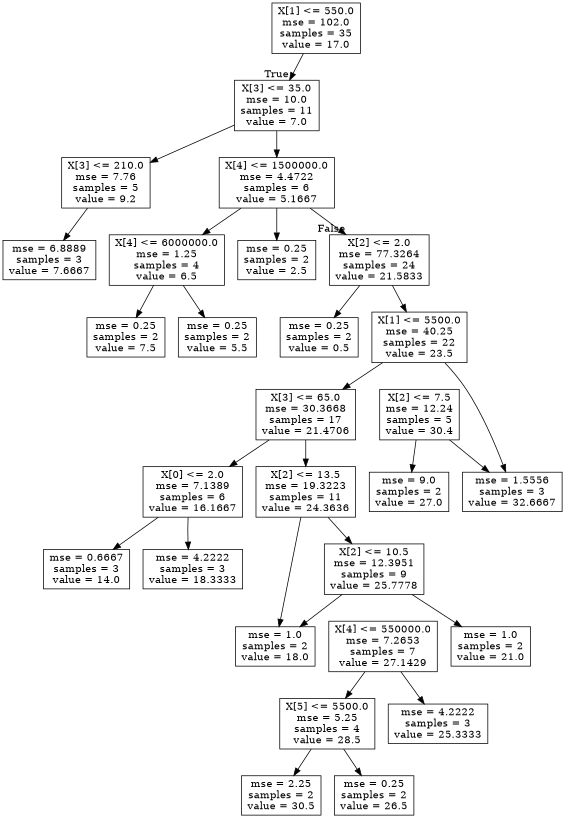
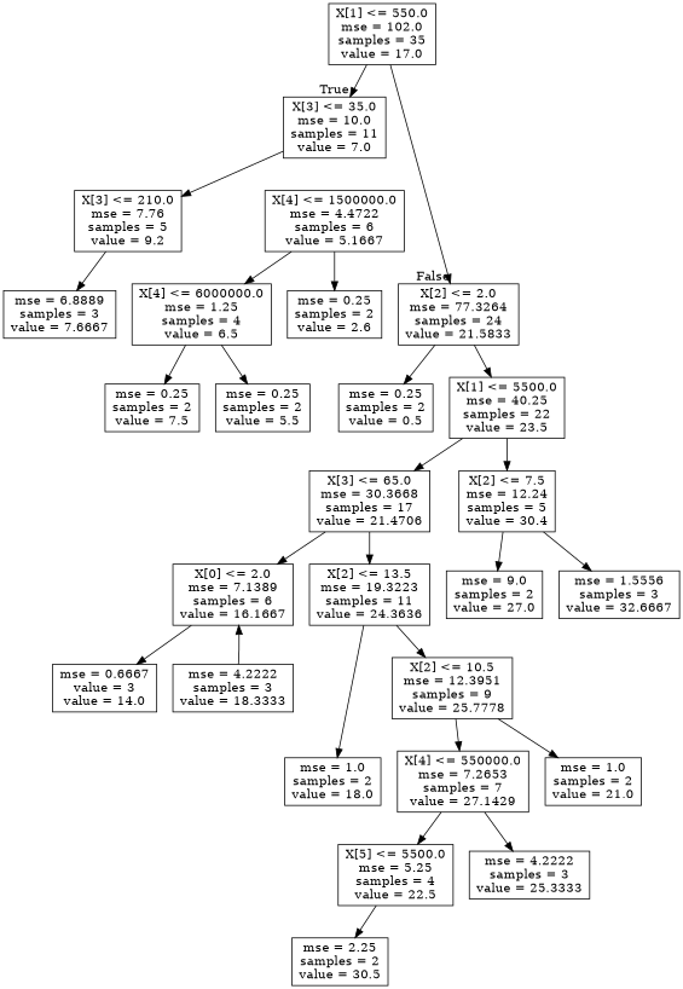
  digraph {
    node [shape=box]
    n1 [label="X[1] <= 550.0\nmse = 102.0\nsamples = 35\nvalue = 17.0"]
    n2 [label="X[3] <= 35.0\nmse = 10.0\nsamples = 11\nvalue = 7.0"]
    n3 [label="X[2] <= 2.0\nmse = 77.3264\nsamples = 24\nvalue = 21.5833"]
    n4 [label="X[4] <= 1500000.0\nmse = 4.4722\nsamples = 6\nvalue = 5.1667"]
    n5 [label="X[3] <= 210.0\nmse = 7.76\nsamples = 5\nvalue = 9.2"]
    n6 [label="mse = 0.25\nsamples = 2\nvalue = 0.5"]
    n7 [label="X[1] <= 5500.0\nmse = 40.25\nsamples = 22\nvalue = 23.5"]
-   n8 [label="mse = 0.25\nsamples = 2\nvalue = 2.5"]
+   n8 [label="mse = 0.25\nsamples = 2\nvalue = 2.6"]
    n9 [label="X[4] <= 6000000.0\nmse = 1.25\nsamples = 4\nvalue = 6.5"]
    n10 [label="mse = 6.8889\nsamples = 3\nvalue = 7.6667"]
    n11 [label="mse = 0.25\nsamples = 2\nvalue = 7.5"]
    n12 [label="mse = 0.25\nsamples = 2\nvalue = 5.5"]
    n13 [label="X[3] <= 65.0\nmse = 30.3668\nsamples = 17\nvalue = 21.4706"]
    n14 [label="X[2] <= 7.5\nmse = 12.24\nsamples = 5\nvalue = 30.4"]
    n15 [label="X[0] <= 2.0\nmse = 7.1389\nsamples = 6\nvalue = 16.1667"]
    n16 [label="X[2] <= 13.5\nmse = 19.3223\nsamples = 11\nvalue = 24.3636"]
    n17 [label="mse = 9.0\nsamples = 2\nvalue = 27.0"]
    n18 [label="mse = 1.5556\nsamples = 3\nvalue = 32.6667"]
-   n19 [label="mse = 0.6667\nsamples = 3\nvalue = 14.0"]
+   n19 [label="mse = 0.6667\nvalue = 3\nvalue = 14.0"]
    n20 [label="mse = 4.2222\nsamples = 3\nvalue = 18.3333"]
    n21 [label="X[2] <= 10.5\nmse = 12.3951\nsamples = 9\nvalue = 25.7778"]
    n22 [label="mse = 1.0\nsamples = 2\nvalue = 18.0"]
    n23 [label="mse = 1.0\nsamples = 2\nvalue = 21.0"]
    n24 [label="X[4] <= 550000.0\nmse = 7.2653\nsamples = 7\nvalue = 27.1429"]
-   n25 [label="X[5] <= 5500.0\nmse = 5.25\nsamples = 4\nvalue = 28.5"]
+   n25 [label="X[5] <= 5500.0\nmse = 5.25\nsamples = 4\nvalue = 22.5"]
    n26 [label="mse = 4.2222\nsamples = 3\nvalue = 25.3333"]
    n27 [label="mse = 2.25\nsamples = 2\nvalue = 30.5"]
-   n28 [label="mse = 0.25\nsamples = 2\nvalue = 26.5"]
    n1 -> n2 [headlabel=True labelangle=45 labeldistance=2.5]
-   n4 -> n3 [headlabel=False labelangle=-45 labeldistance=2.5]
-   n2 -> n4
+   n1 -> n3 [headlabel=False labelangle=-45 labeldistance=2.5]
    n2 -> n5
    n3 -> n6
    n3 -> n7
    n4 -> n8
    n4 -> n9
    n5 -> n10
    n7 -> n13
-   n7 -> n18
+   n7 -> n14
    n9 -> n11
    n9 -> n12
    n13 -> n15
    n13 -> n16
    n14 -> n17
    n14 -> n18
    n15 -> n19
-   n15 -> n20
+   n20 -> n15
    n16 -> n21
    n16 -> n22
    n21 -> n23
-   n21 -> n22
+   n21 -> n24
    n24 -> n25
    n24 -> n26
    n25 -> n27
-   n25 -> n28
  }
